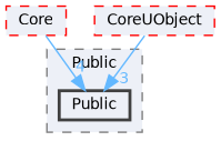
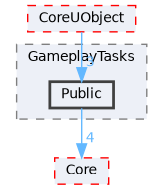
  digraph {
    compound=true
    node [color=red fillcolor="#edf0f7" fontname=Helvetica fontsize=10 shape=box style="filled,dashed"]
    edge [color=steelblue1 fontcolor=steelblue1 fontname=Helvetica fontsize=10 labeldistance=1.5 labelfontname=Helvetica labelfontsize=10]
    n1 [color=grey25 height=0.2 label=Public style="filled,bold" width=0.4]
    n2 [height=0.2 label=Core width=0.4]
    n3 [height=0.2 label=CoreUObject width=0.4]
    subgraph cluster_1 {
      bgcolor="#edf0f7"
      fontname=Helvetica
      fontsize=10
-     label=Public
+     label=GameplayTasks
      pencolor=grey50
      style="filled,dashed"
      n1
    }
-   n2 -> n1 [headlabel=4]
+   n1 -> n2 [headlabel=4]
    n3 -> n1 [headlabel=3]
  }
